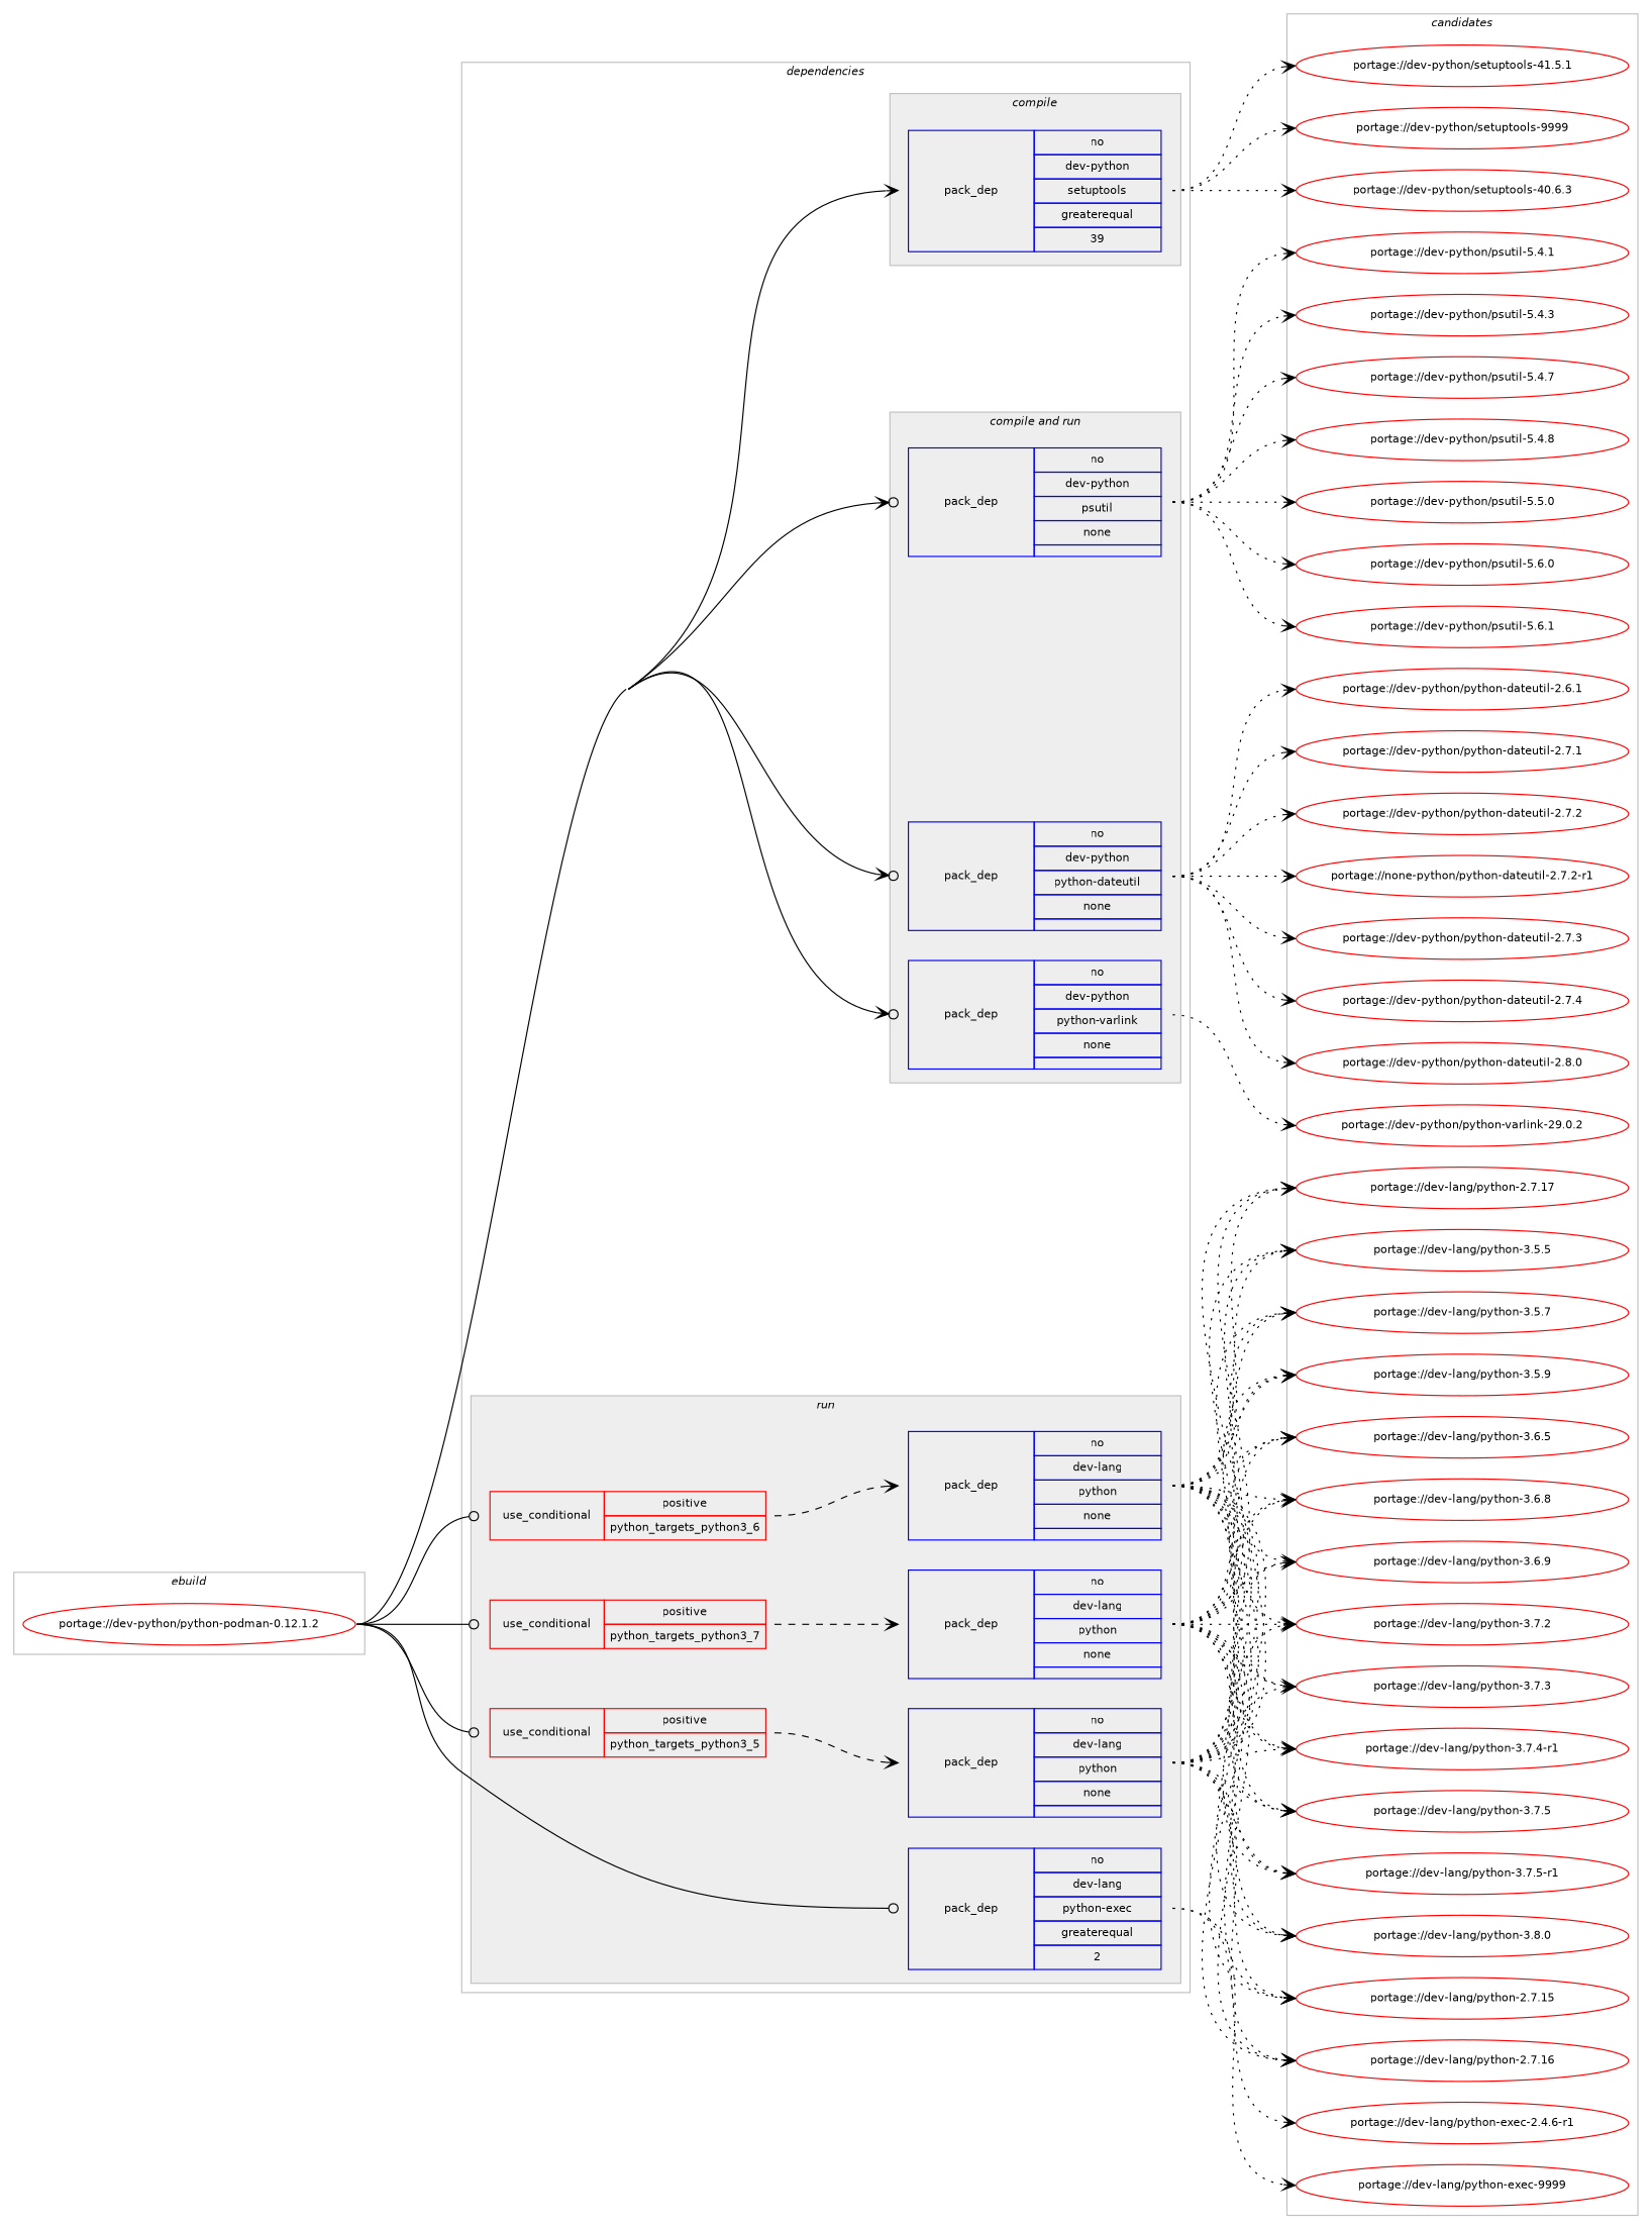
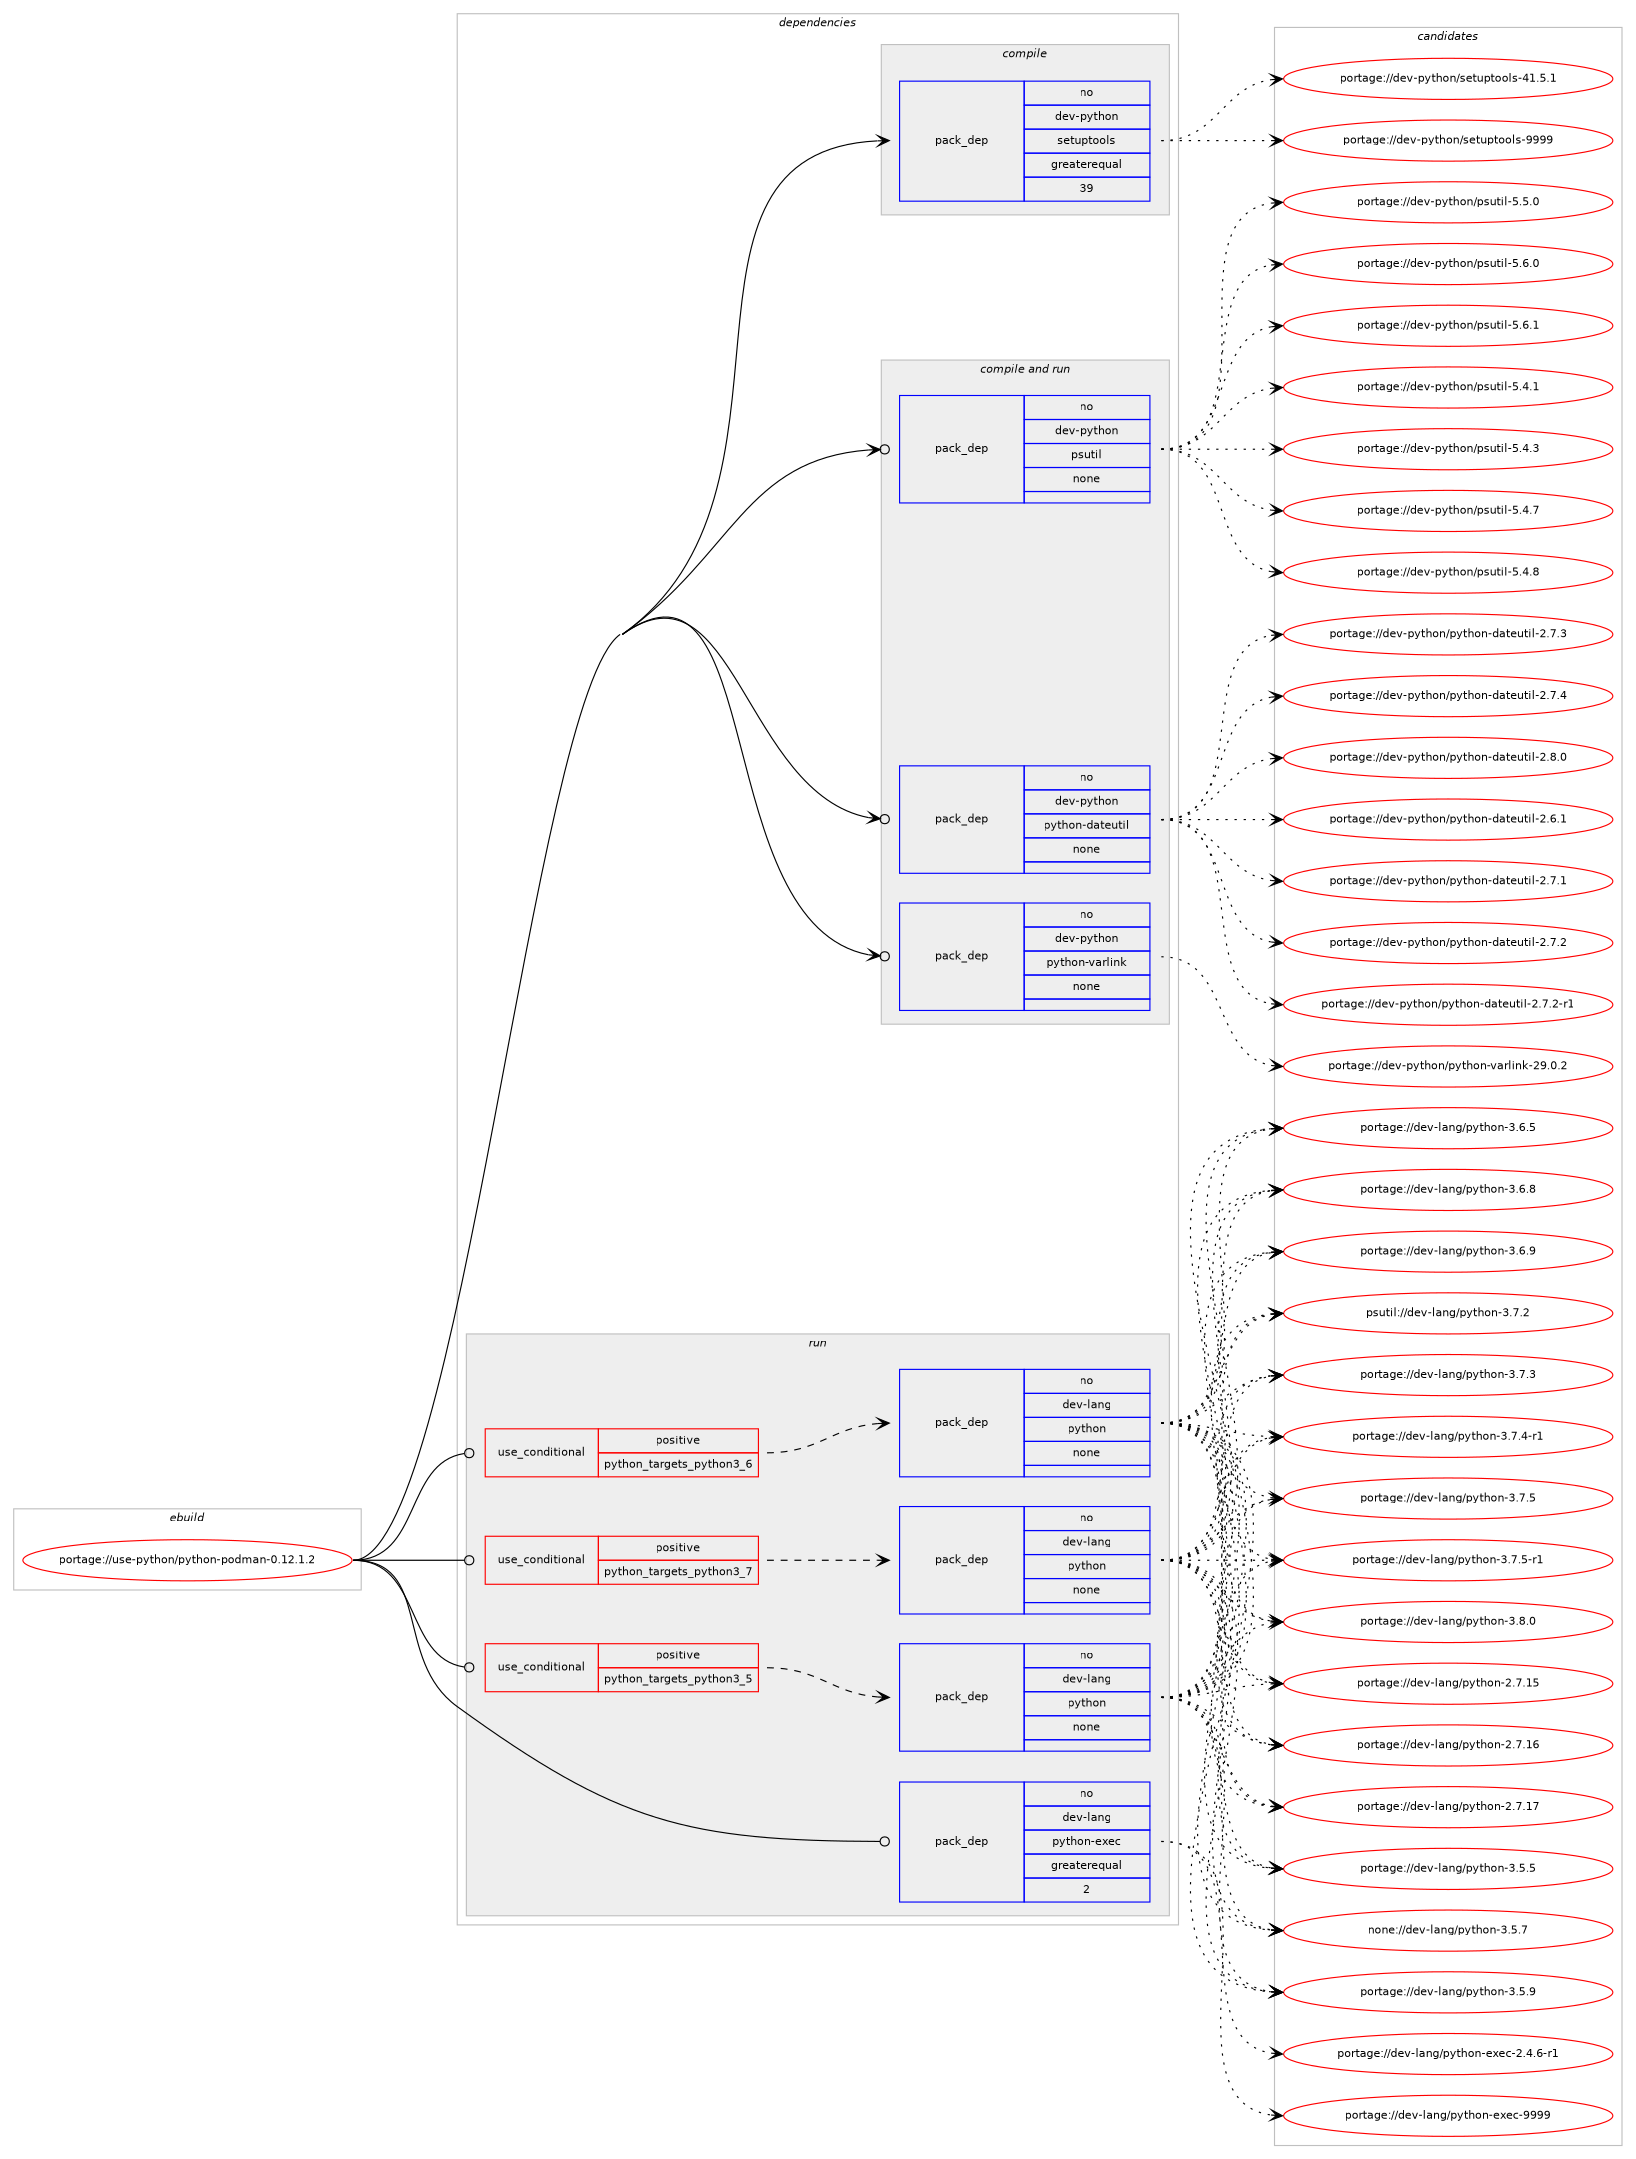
  digraph {
    compound=true
    concentrate=true
    fontname=Helvetica
    fontsize=10
    newrank=true
    rankdir=LR
    ranksep=1.5
    node [color=red fontname=Helvetica fontsize=10]
    edge [arrowhead=vee headport=w style=dotted tailport=e weight=100]
-   n1 [label="portage://dev-python/python-podman-0.12.1.2" width=4]
+   n1 [label="portage://use-python/python-podman-0.12.1.2" width=4]
    n2 [color=blue label=<<TABLE BORDER="0" CELLBORDER="1" CELLSPACING="0" CELLPADDING="4" WIDTH="220"><TR><TD ROWSPAN="6" CELLPADDING="30">pack_dep</TD></TR><TR><TD WIDTH="110">no</TD></TR><TR><TD>dev-python</TD></TR><TR><TD>setuptools</TD></TR><TR><TD>greaterequal</TD></TR><TR><TD>39</TD></TR></TABLE>> shape=none]
    n3 [color=blue label=<<TABLE BORDER="0" CELLBORDER="1" CELLSPACING="0" CELLPADDING="4" WIDTH="220"><TR><TD ROWSPAN="6" CELLPADDING="30">pack_dep</TD></TR><TR><TD WIDTH="110">no</TD></TR><TR><TD>dev-python</TD></TR><TR><TD>psutil</TD></TR><TR><TD>none</TD></TR><TR><TD></TD></TR></TABLE>> shape=none]
    n4 [color=blue label=<<TABLE BORDER="0" CELLBORDER="1" CELLSPACING="0" CELLPADDING="4" WIDTH="220"><TR><TD ROWSPAN="6" CELLPADDING="30">pack_dep</TD></TR><TR><TD WIDTH="110">no</TD></TR><TR><TD>dev-python</TD></TR><TR><TD>python-dateutil</TD></TR><TR><TD>none</TD></TR><TR><TD></TD></TR></TABLE>> shape=none]
    n5 [color=blue label=<<TABLE BORDER="0" CELLBORDER="1" CELLSPACING="0" CELLPADDING="4" WIDTH="220"><TR><TD ROWSPAN="6" CELLPADDING="30">pack_dep</TD></TR><TR><TD WIDTH="110">no</TD></TR><TR><TD>dev-python</TD></TR><TR><TD>python-varlink</TD></TR><TR><TD>none</TD></TR><TR><TD></TD></TR></TABLE>> shape=none]
    n6 [color=blue label=<<TABLE BORDER="0" CELLBORDER="1" CELLSPACING="0" CELLPADDING="4" WIDTH="220"><TR><TD ROWSPAN="6" CELLPADDING="30">pack_dep</TD></TR><TR><TD WIDTH="110">no</TD></TR><TR><TD>dev-lang</TD></TR><TR><TD>python</TD></TR><TR><TD>none</TD></TR><TR><TD></TD></TR></TABLE>> shape=none]
    n7 [label=<<TABLE BORDER="0" CELLBORDER="1" CELLSPACING="0" CELLPADDING="4"><TR><TD ROWSPAN="3" CELLPADDING="10">use_conditional</TD></TR><TR><TD>positive</TD></TR><TR><TD>python_targets_python3_5</TD></TR></TABLE>> shape=none]
    n8 [color=blue label=<<TABLE BORDER="0" CELLBORDER="1" CELLSPACING="0" CELLPADDING="4" WIDTH="220"><TR><TD ROWSPAN="6" CELLPADDING="30">pack_dep</TD></TR><TR><TD WIDTH="110">no</TD></TR><TR><TD>dev-lang</TD></TR><TR><TD>python</TD></TR><TR><TD>none</TD></TR><TR><TD></TD></TR></TABLE>> shape=none]
    n9 [label=<<TABLE BORDER="0" CELLBORDER="1" CELLSPACING="0" CELLPADDING="4"><TR><TD ROWSPAN="3" CELLPADDING="10">use_conditional</TD></TR><TR><TD>positive</TD></TR><TR><TD>python_targets_python3_6</TD></TR></TABLE>> shape=none]
    n10 [color=blue label=<<TABLE BORDER="0" CELLBORDER="1" CELLSPACING="0" CELLPADDING="4" WIDTH="220"><TR><TD ROWSPAN="6" CELLPADDING="30">pack_dep</TD></TR><TR><TD WIDTH="110">no</TD></TR><TR><TD>dev-lang</TD></TR><TR><TD>python</TD></TR><TR><TD>none</TD></TR><TR><TD></TD></TR></TABLE>> shape=none]
    n11 [label=<<TABLE BORDER="0" CELLBORDER="1" CELLSPACING="0" CELLPADDING="4"><TR><TD ROWSPAN="3" CELLPADDING="10">use_conditional</TD></TR><TR><TD>positive</TD></TR><TR><TD>python_targets_python3_7</TD></TR></TABLE>> shape=none]
    n12 [color=blue label=<<TABLE BORDER="0" CELLBORDER="1" CELLSPACING="0" CELLPADDING="4" WIDTH="220"><TR><TD ROWSPAN="6" CELLPADDING="30">pack_dep</TD></TR><TR><TD WIDTH="110">no</TD></TR><TR><TD>dev-lang</TD></TR><TR><TD>python-exec</TD></TR><TR><TD>greaterequal</TD></TR><TR><TD>2</TD></TR></TABLE>> shape=none]
-   n13 [label="portage://dev-python/setuptools-40.6.3" width=4]
    n14 [label="portage://dev-python/setuptools-41.5.1" width=4]
    n15 [label="portage://dev-python/setuptools-9999" width=4]
    n16 [label="portage://dev-python/psutil-5.4.1" width=4]
    n17 [label="portage://dev-python/psutil-5.4.3" width=4]
    n18 [label="portage://dev-python/psutil-5.4.7" width=4]
    n19 [label="portage://dev-python/psutil-5.4.8" width=4]
    n20 [label="portage://dev-python/psutil-5.5.0" width=4]
    n21 [label="portage://dev-python/psutil-5.6.0" width=4]
    n22 [label="portage://dev-python/psutil-5.6.1" width=4]
    n23 [label="portage://dev-python/python-dateutil-2.6.1" width=4]
    n24 [label="portage://dev-python/python-dateutil-2.7.1" width=4]
    n25 [label="portage://dev-python/python-dateutil-2.7.2" width=4]
-   n26 [label="portage://none-python/python-dateutil-2.7.2-r1" width=4]
+   n26 [label="portage://dev-python/python-dateutil-2.7.2-r1" width=4]
    n27 [label="portage://dev-python/python-dateutil-2.7.3" width=4]
    n28 [label="portage://dev-python/python-dateutil-2.7.4" width=4]
    n29 [label="portage://dev-python/python-dateutil-2.8.0" width=4]
    n30 [label="portage://dev-python/python-varlink-29.0.2" width=4]
    n31 [label="portage://dev-lang/python-2.7.15" width=4]
    n32 [label="portage://dev-lang/python-2.7.16" width=4]
    n33 [label="portage://dev-lang/python-2.7.17" width=4]
    n34 [label="portage://dev-lang/python-3.5.5" width=4]
-   n35 [label="portage://dev-lang/python-3.5.7" width=4]
+   n35 [label="none://dev-lang/python-3.5.7" width=4]
    n36 [label="portage://dev-lang/python-3.5.9" width=4]
    n37 [label="portage://dev-lang/python-3.6.5" width=4]
    n38 [label="portage://dev-lang/python-3.6.8" width=4]
    n39 [label="portage://dev-lang/python-3.6.9" width=4]
-   n40 [label="portage://dev-lang/python-3.7.2" width=4]
+   n40 [label="psutil://dev-lang/python-3.7.2" width=4]
    n41 [label="portage://dev-lang/python-3.7.3" width=4]
    n42 [label="portage://dev-lang/python-3.7.4-r1" width=4]
    n43 [label="portage://dev-lang/python-3.7.5" width=4]
    n44 [label="portage://dev-lang/python-3.7.5-r1" width=4]
    n45 [label="portage://dev-lang/python-3.8.0" width=4]
    n46 [label="portage://dev-lang/python-exec-2.4.6-r1" width=4]
    n47 [label="portage://dev-lang/python-exec-9999" width=4]
    subgraph cluster_1 {
      color=gray
      label=<<i>ebuild</i>>
      rank=same
      n1
    }
    subgraph cluster_2 {
      color=gray
      label=<<i>dependencies</i>>
      subgraph cluster_3 {
        color=gray
        fillcolor="#eeeeee"
        label=<<i>compile</i>>
        style=filled
        subgraph sub_4 {
          color=gray
          fillcolor="#eeeeee"
          label=<<i>compile</i>>
          style=filled
          n2
        }
      }
      subgraph cluster_5 {
        color=gray
        fillcolor="#eeeeee"
        label=<<i>compile and run</i>>
        style=filled
        subgraph sub_6 {
          color=gray
          fillcolor="#eeeeee"
          label=<<i>compile and run</i>>
          style=filled
          n3
        }
        subgraph sub_7 {
          color=gray
          fillcolor="#eeeeee"
          label=<<i>compile and run</i>>
          style=filled
          n4
        }
        subgraph sub_8 {
          color=gray
          fillcolor="#eeeeee"
          label=<<i>compile and run</i>>
          style=filled
          n5
        }
      }
      subgraph cluster_9 {
        color=gray
        fillcolor="#eeeeee"
        label=<<i>run</i>>
        style=filled
        subgraph sub_10 {
          color=gray
          fillcolor="#eeeeee"
          label=<<i>run</i>>
          style=filled
          n7
          subgraph sub_11 {
            color=gray
            fillcolor="#eeeeee"
            label=<<i>run</i>>
            style=filled
            n6
          }
        }
        subgraph sub_12 {
          color=gray
          fillcolor="#eeeeee"
          label=<<i>run</i>>
          style=filled
          n9
          subgraph sub_13 {
            color=gray
            fillcolor="#eeeeee"
            label=<<i>run</i>>
            style=filled
            n8
          }
        }
        subgraph sub_14 {
          color=gray
          fillcolor="#eeeeee"
          label=<<i>run</i>>
          style=filled
          n11
          subgraph sub_15 {
            color=gray
            fillcolor="#eeeeee"
            label=<<i>run</i>>
            style=filled
            n10
          }
        }
        subgraph sub_16 {
          color=gray
          fillcolor="#eeeeee"
          label=<<i>run</i>>
          style=filled
          n12
        }
      }
    }
    subgraph cluster_17 {
      color=gray
      label=<<i>candidates</i>>
      rank=same
      subgraph sub_18 {
        color=black
        label=<<i>candidates</i>>
        nodesep=1
        rank=same
-       n13
        n14
        n15
      }
      subgraph sub_19 {
        color=black
        label=<<i>candidates</i>>
        nodesep=1
        rank=same
        n16
        n17
        n18
        n19
        n20
        n21
        n22
      }
      subgraph sub_20 {
        color=black
        label=<<i>candidates</i>>
        nodesep=1
        rank=same
        n23
        n24
        n25
        n26
        n27
        n28
        n29
      }
      subgraph sub_21 {
        color=black
        label=<<i>candidates</i>>
        nodesep=1
        rank=same
        n30
      }
      subgraph sub_22 {
        color=black
        label=<<i>candidates</i>>
        nodesep=1
        rank=same
        n31
        n32
        n33
        n34
        n35
        n36
        n37
        n38
        n39
        n40
        n41
        n42
        n43
        n44
        n45
      }
      subgraph sub_23 {
        color=black
        label=<<i>candidates</i>>
        nodesep=1
        rank=same
        n31
        n32
        n33
        n34
        n35
        n36
        n37
        n38
        n39
        n40
        n41
        n42
        n43
        n44
        n45
      }
      subgraph sub_24 {
        color=black
        label=<<i>candidates</i>>
        nodesep=1
        rank=same
        n31
        n32
        n33
        n34
        n35
        n36
        n37
        n38
        n39
        n40
        n41
        n42
        n43
        n44
        n45
      }
      subgraph sub_25 {
        color=black
        label=<<i>candidates</i>>
        nodesep=1
        rank=same
        n46
        n47
      }
    }
    n1 -> n2 [style=solid weight=20]
    n1 -> n3 [arrowhead=odotvee style=solid weight=20]
    n1 -> n4 [arrowhead=odotvee style=solid weight=20]
    n1 -> n5 [arrowhead=odotvee style=solid weight=20]
    n1 -> n7 [arrowhead=odot style=solid weight=20]
    n1 -> n9 [arrowhead=odot style=solid weight=20]
    n1 -> n11 [arrowhead=odot style=solid weight=20]
    n1 -> n12 [arrowhead=odot style=solid weight=20]
-   n2 -> n13
    n2 -> n14
    n2 -> n15
    n3 -> n16
    n3 -> n17
    n3 -> n18
    n3 -> n19
    n3 -> n20
    n3 -> n21
    n3 -> n22
    n4 -> n23
    n4 -> n24
    n4 -> n25
    n4 -> n26
    n4 -> n27
    n4 -> n28
    n4 -> n29
    n5 -> n30
    n6 -> n31
    n6 -> n32
    n6 -> n33
    n6 -> n34
    n6 -> n35
    n6 -> n36
    n6 -> n37
    n6 -> n38
    n6 -> n39
    n6 -> n40
    n6 -> n41
    n6 -> n42
    n6 -> n43
    n6 -> n44
    n6 -> n45
    n7 -> n6 [style=dashed weight=20]
    n8 -> n31
    n8 -> n32
    n8 -> n33
    n8 -> n34
    n8 -> n35
    n8 -> n36
    n8 -> n37
    n8 -> n38
    n8 -> n39
    n8 -> n40
    n8 -> n41
    n8 -> n42
    n8 -> n43
    n8 -> n44
    n8 -> n45
    n9 -> n8 [style=dashed weight=20]
    n10 -> n31
    n10 -> n32
    n10 -> n33
    n10 -> n34
    n10 -> n35
    n10 -> n36
    n10 -> n37
    n10 -> n38
    n10 -> n39
    n10 -> n40
    n10 -> n41
    n10 -> n42
    n10 -> n43
    n10 -> n44
    n10 -> n45
    n11 -> n10 [style=dashed weight=20]
    n12 -> n46
    n12 -> n47
  }
